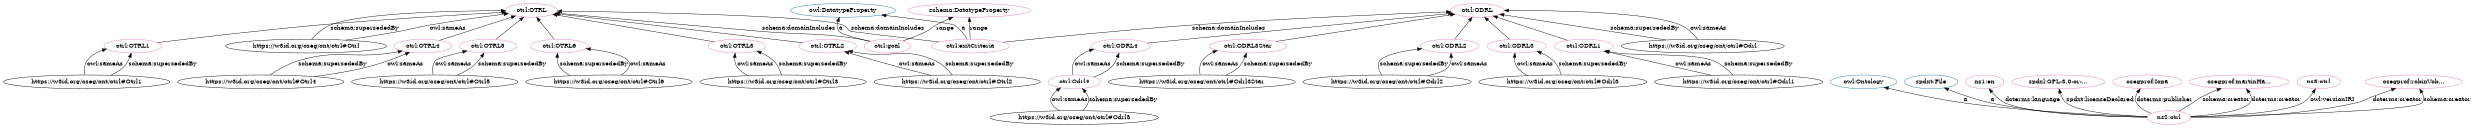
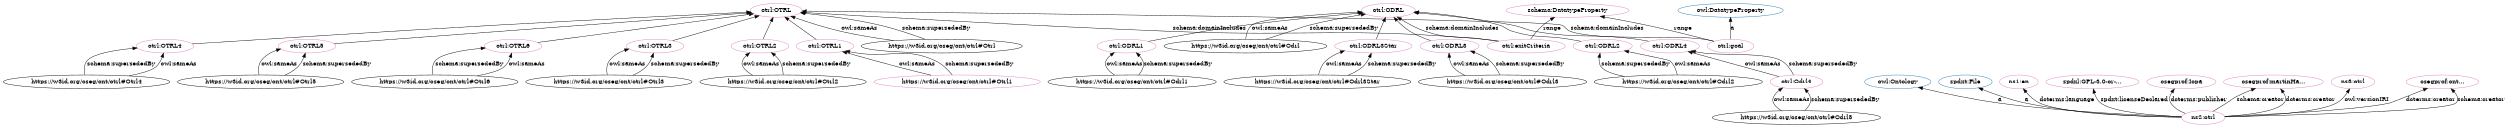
  digraph {
    rankdir=BT
    node [color="#e377c2" fillcolor="#e377c2"]
    n1 [height=.3 label="otrl:OTRL4"]
    n2 [height=.3 label="otrl:OTRL"]
    n3 [height=.3 label="otrl:ODRL4"]
    n4 [height=.3 label="otrl:ODRL"]
    n5 [height=.3 label="otrl:ODRL3Star"]
    n6 [height=.3 label="otrl:OTRL5"]
    n7 [color="#1f77b4" fillcolor="#1f77b4" height=.3 label="owl:Ontology"]
    n8 [height=.3 label="otrl:ODRL2"]
    n9 [height=.3 label="otrl:OTRL6"]
    n10 [height=.3 label="otrl:OTRL3"]
    n11 [color="#1f77b4" fillcolor="#1f77b4" height=.3 label="owl:DatatypeProperty"]
    n12 [height=.3 label="otrl:OTRL2"]
    n13 [color="#1f77b4" fillcolor="#1f77b4" height=.3 label="spdxt:File"]
    n14 [height=.3 label="otrl:ODRL3"]
    n15 [height=.3 label="otrl:OTRL1"]
    n16 [height=.3 label="otrl:ODRL1"]
    n17 [height=.3 label="ns1:en"]
    n18 [height=.3 label="otrl:exitCriteria"]
    n19 [height=.3 label="schema:DatatypeProperty"]
    n20 [height=.3 label="otrl:goal"]
    n21 [height=.3 label="ns2:otrl"]
    n22 [height=.3 label="spdxl:GPL-3.0-or-..."]
    n23 [height=.3 label="osegprof:Iopa"]
    n24 [height=.3 label="osegprof:martinHa..."]
    n25 [height=.3 label="ns3:otrl"]
-   n26 [height=.3 label="osegprof:robinVob..."]
+   n26 [height=.3 label="osegprof:ont..."]
    n27 [height=.3 label="otrl:Odrl4"]
    "https://w3id.org/oseg/ont/otrl#Otrl6" [height=.3 color="" fillcolor=""]
    "https://w3id.org/oseg/ont/otrl#Otrl5" [height=.3 color="" fillcolor=""]
    "https://w3id.org/oseg/ont/otrl#Otrl" [height=.3 color="" fillcolor=""]
    "https://w3id.org/oseg/ont/otrl#Odrl2" [height=.3 color="" fillcolor=""]
    "https://w3id.org/oseg/ont/otrl#Otrl4" [height=.3 color="" fillcolor=""]
    "https://w3id.org/oseg/ont/otrl#Otrl2" [height=.3 color="" fillcolor=""]
    "https://w3id.org/oseg/ont/otrl#Odrl3Star" [height=.3 color="" fillcolor=""]
    "https://w3id.org/oseg/ont/otrl#Otrl3" [height=.3 color="" fillcolor=""]
    "https://w3id.org/oseg/ont/otrl#Odrl5" [height=.3 color="" fillcolor=""]
    "https://w3id.org/oseg/ont/otrl#Odrl3" [height=.3 color="" fillcolor=""]
    "https://w3id.org/oseg/ont/otrl#Odrl1" [height=.3 color="" fillcolor=""]
    "https://w3id.org/oseg/ont/otrl#Odrl" [height=.3 color="" fillcolor=""]
-   "https://w3id.org/oseg/ont/otrl#Otrl1" [height=.3 color="" fillcolor=""]
+   "https://w3id.org/oseg/ont/otrl#Otrl1" [height=.3 fillcolor=""]
    n1 -> n2
    n3 -> n4
    n5 -> n4
    n6 -> n2
    n8 -> n4
    n9 -> n2
    n10 -> n2
    n12 -> n2
    n14 -> n4
    n15 -> n2
    n16 -> n4
    n18 -> n2 [label="schema:domainIncludes"]
    n18 -> n4 [label="schema:domainIncludes"]
-   n18 -> n11 [label=a]
    n18 -> n19 [label=range]
    n20 -> n2 [label="schema:domainIncludes"]
    n20 -> n11 [label=a]
    n20 -> n19 [label=range]
    n21 -> n7 [label=a]
    n21 -> n13 [label=a]
    n21 -> n17 [label="dcterms:language"]
    n21 -> n22 [label="spdxt:licenseDeclared"]
    n21 -> n23 [label="dcterms:publisher"]
    n21 -> n24 [label="schema:creator"]
    n21 -> n24 [label="dcterms:creator"]
    n21 -> n25 [label="owl:versionIRI"]
    n21 -> n26 [label="dcterms:creator"]
    n21 -> n26 [label="schema:creator"]
    n27 -> n3 [label="owl:sameAs"]
    n27 -> n3 [label="schema:supersededBy"]
    "https://w3id.org/oseg/ont/otrl#Otrl6" -> n9 [label="schema:supersededBy"]
    "https://w3id.org/oseg/ont/otrl#Otrl6" -> n9 [label="owl:sameAs"]
    "https://w3id.org/oseg/ont/otrl#Otrl5" -> n6 [label="owl:sameAs"]
    "https://w3id.org/oseg/ont/otrl#Otrl5" -> n6 [label="schema:supersededBy"]
    "https://w3id.org/oseg/ont/otrl#Otrl" -> n2 [label="schema:supersededBy"]
    "https://w3id.org/oseg/ont/otrl#Otrl" -> n2 [label="owl:sameAs"]
    "https://w3id.org/oseg/ont/otrl#Odrl2" -> n8 [label="schema:supersededBy"]
    "https://w3id.org/oseg/ont/otrl#Odrl2" -> n8 [label="owl:sameAs"]
    "https://w3id.org/oseg/ont/otrl#Otrl4" -> n1 [label="schema:supersededBy"]
    "https://w3id.org/oseg/ont/otrl#Otrl4" -> n1 [label="owl:sameAs"]
    "https://w3id.org/oseg/ont/otrl#Otrl2" -> n12 [label="owl:sameAs"]
    "https://w3id.org/oseg/ont/otrl#Otrl2" -> n12 [label="schema:supersededBy"]
    "https://w3id.org/oseg/ont/otrl#Odrl3Star" -> n5 [label="owl:sameAs"]
    "https://w3id.org/oseg/ont/otrl#Odrl3Star" -> n5 [label="schema:supersededBy"]
    "https://w3id.org/oseg/ont/otrl#Otrl3" -> n10 [label="owl:sameAs"]
    "https://w3id.org/oseg/ont/otrl#Otrl3" -> n10 [label="schema:supersededBy"]
    "https://w3id.org/oseg/ont/otrl#Odrl5" -> n27 [label="owl:sameAs"]
    "https://w3id.org/oseg/ont/otrl#Odrl5" -> n27 [label="schema:supersededBy"]
    "https://w3id.org/oseg/ont/otrl#Odrl3" -> n14 [label="owl:sameAs"]
    "https://w3id.org/oseg/ont/otrl#Odrl3" -> n14 [label="schema:supersededBy"]
    "https://w3id.org/oseg/ont/otrl#Odrl1" -> n16 [label="owl:sameAs"]
    "https://w3id.org/oseg/ont/otrl#Odrl1" -> n16 [label="schema:supersededBy"]
    "https://w3id.org/oseg/ont/otrl#Odrl" -> n4 [label="schema:supersededBy"]
    "https://w3id.org/oseg/ont/otrl#Odrl" -> n4 [label="owl:sameAs"]
    "https://w3id.org/oseg/ont/otrl#Otrl1" -> n15 [label="owl:sameAs"]
    "https://w3id.org/oseg/ont/otrl#Otrl1" -> n15 [label="schema:supersededBy"]
  }
